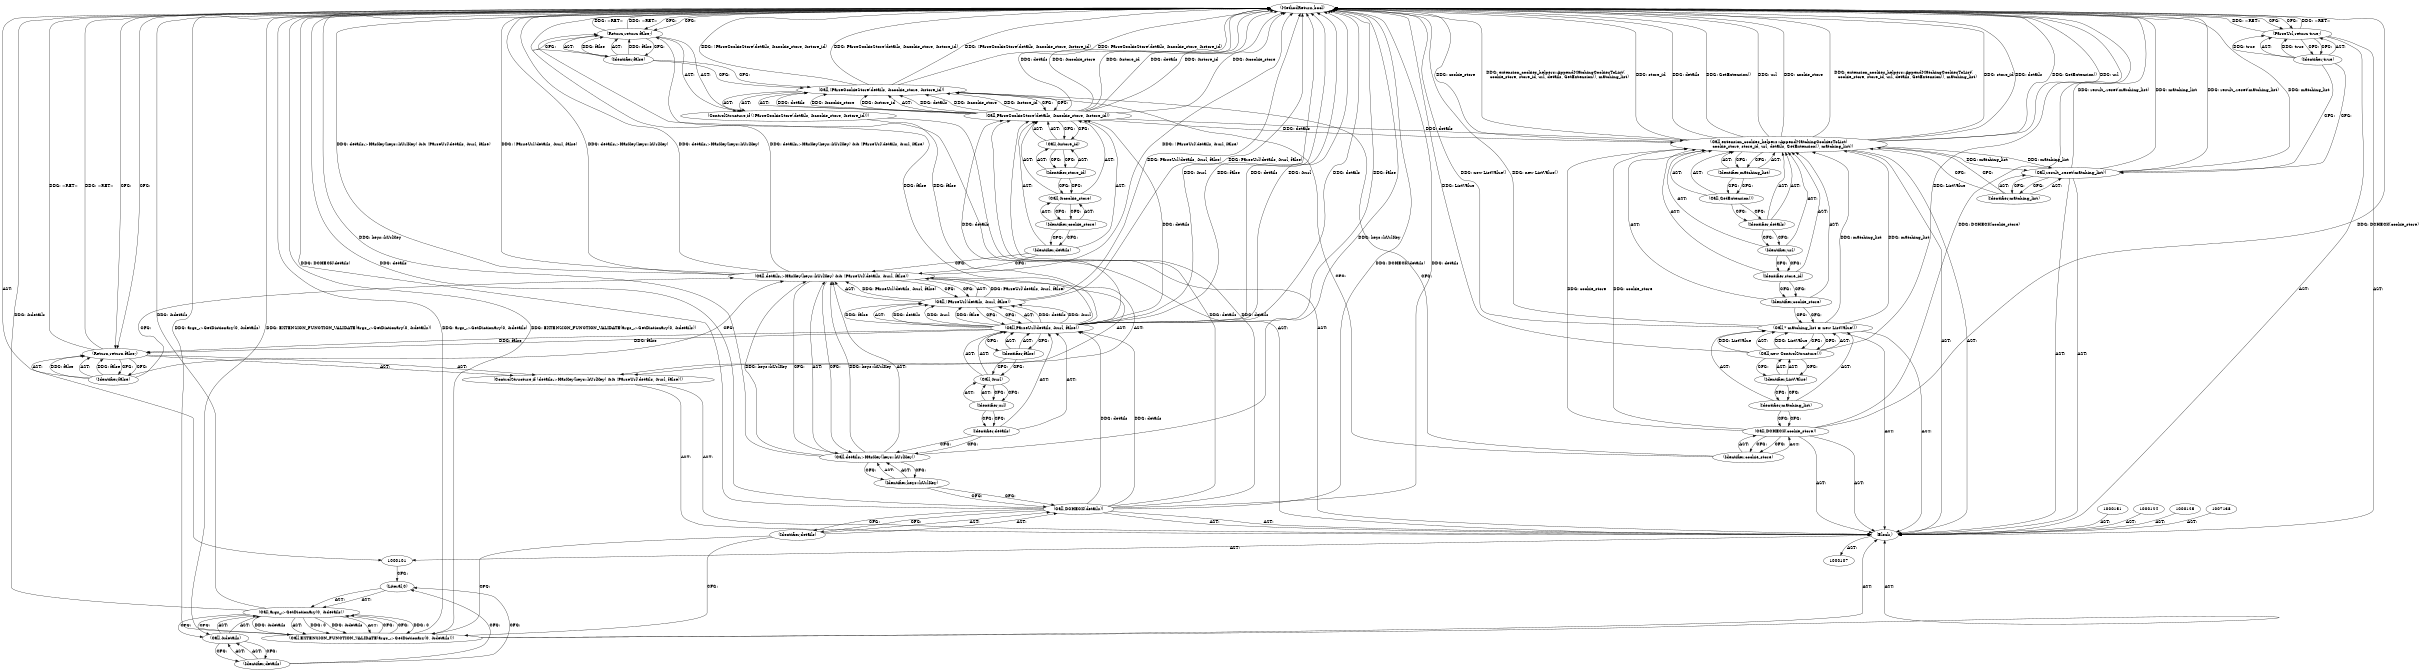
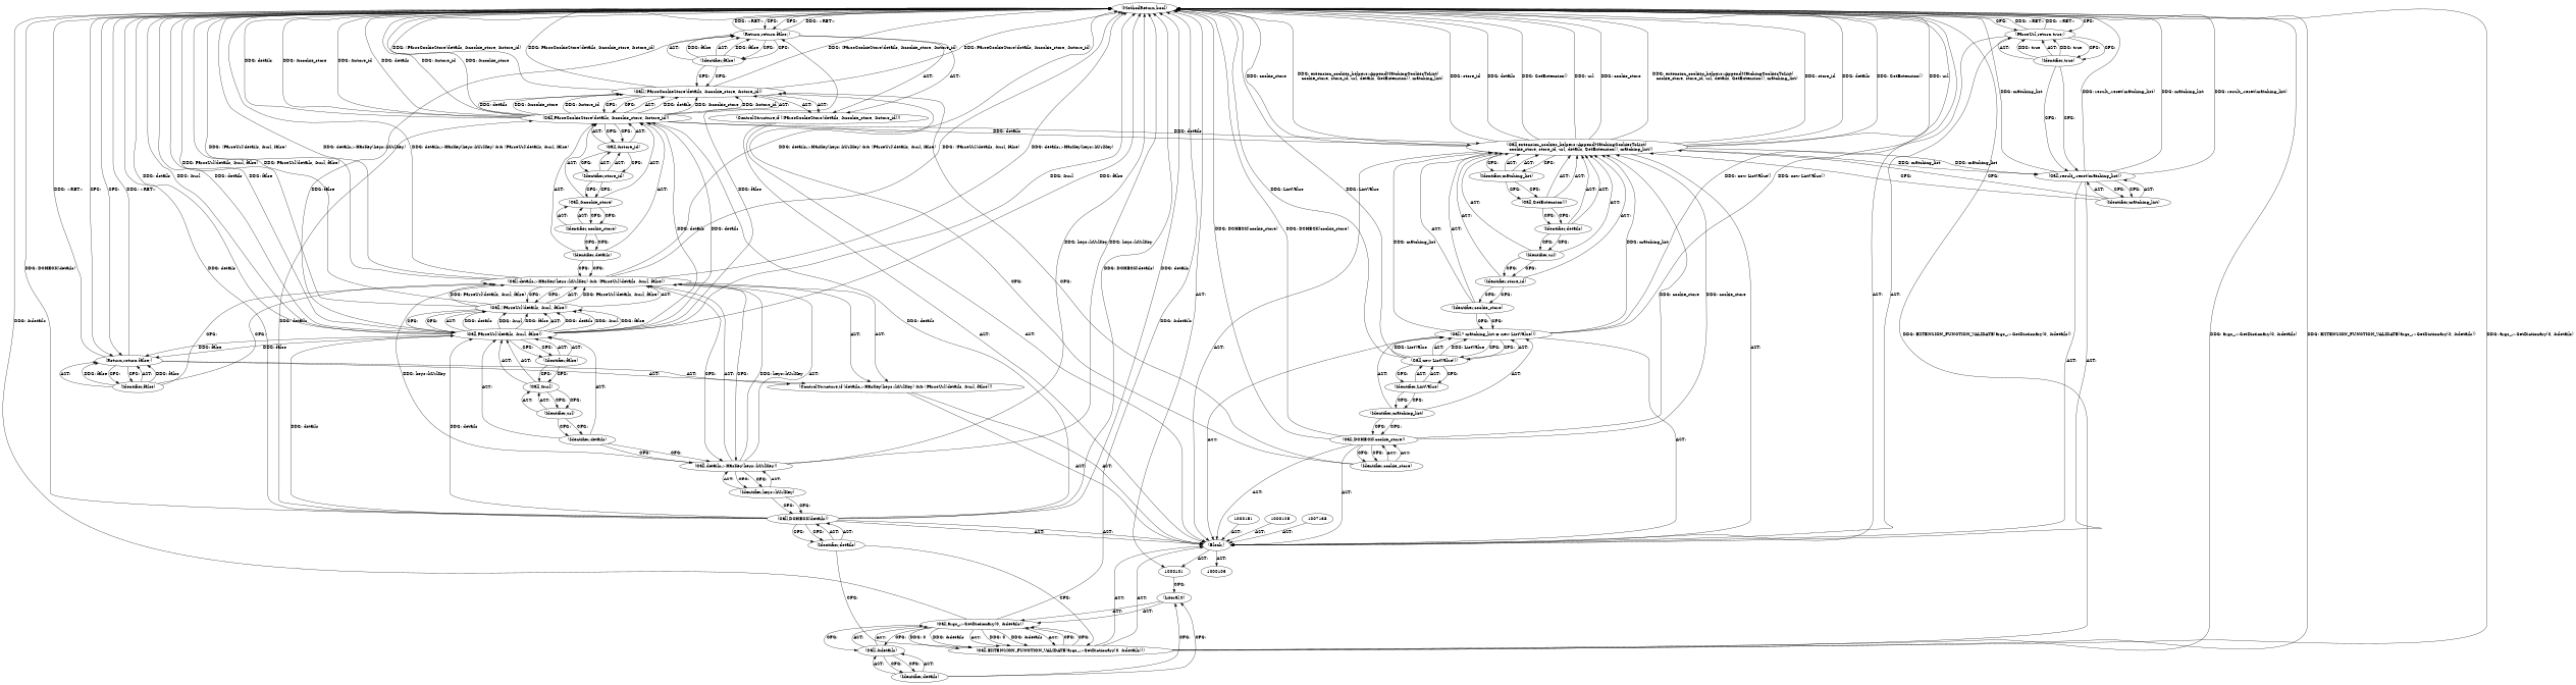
  digraph {
    n1 [label="(MethodReturn,bool)"]
    n2 [label="(Return,return false;)"]
    n3 [label="(ParseUrl,return true;)"]
    n4 [label="(Return,return false;)"]
    1000101
    n6 [label="(ControlStructure,if (!ParseCookieStore(details, &cookie_store, &store_id)))"]
    n7 [label="(Identifier,false)"]
    n8 [label="(Block,)"]
    n9 [label="(Identifier,true)"]
    n10 [label="(ControlStructure,if (details->HasKey(keys::kUrlKey) && !ParseUrl(details, &url, false)))"]
    n11 [label="(Identifier,false)"]
    n12 [label="(Literal,0)"]
-   1000103 [label=1000107]
+   1000103
    n14 [label="(Identifier,details)"]
    n15 [label="(Call,ParseCookieStore(details, &cookie_store, &store_id))"]
    n16 [label="(Call,details->HasKey(keys::kUrlKey) && !ParseUrl(details, &url, false))"]
    n17 [label="(Call,&store_id)"]
    n18 [label="(Call,!ParseCookieStore(details, &cookie_store, &store_id))"]
    n19 [label="(Call,extension_cookies_helpers::AppendMatchingCookiesToList(\n      cookie_store, store_id, url, details, GetExtension(), matching_list))"]
    n20 [label="(Call,details->HasKey(keys::kUrlKey))"]
    n21 [label="(Call,!ParseUrl(details, &url, false))"]
    n22 [label="(Call,&cookie_store)"]
    n23 [label="(Identifier,cookie_store)"]
    n24 [label="(Identifier,store_id)"]
    n25 [label="(Identifier,matching_list)"]
    n26 [label="(Call,result_.reset(matching_list))"]
    n27 [label="(Identifier,cookie_store)"]
    n28 [label="(Call,DCHECK(cookie_store))"]
    n29 [label="(Call,* matching_list = new ListValue())"]
-   n30 [label="(Call,new ControlStructure())"]
+   n30 [label="(Call,new ListValue())"]
    n31 [label="(Identifier,ListValue)"]
    n32 [label="(Identifier,matching_list)"]
    n33 [label="(Call,GetExtension())"]
    n34 [label="(Identifier,matching_list)"]
    n35 [label="(Identifier,store_id)"]
    n36 [label="(Identifier,cookie_store)"]
    n37 [label="(Identifier,url)"]
    n38 [label="(Identifier,details)"]
    n39 [label="(Call,EXTENSION_FUNCTION_VALIDATE(args_->GetDictionary(0, &details)))"]
    n40 [label="(Call,args_->GetDictionary(0, &details))"]
    n41 [label="(Call,&details)"]
    n42 [label="(Identifier,details)"]
    n43 [label="(Call,DCHECK(details))"]
    n44 [label="(Identifier,details)"]
    n45 [label="(Call,ParseUrl(details, &url, false))"]
    n46 [label="(Identifier,false)"]
    n47 [label="(Identifier,keys::kUrlKey)"]
    n48 [label="(Call,&url)"]
    n49 [label="(Identifier,details)"]
    n50 [label="(Identifier,url)"]
    n51 [label=1000151]
-   1000124
    1000125
    n54 [label=1007138]
    n1 -> n2 [label="CFG: "]
    n1 -> n2 [label="CFG: "]
    n1 -> n3 [label="CFG: "]
    n1 -> n3 [label="CFG: "]
    n1 -> n4 [label="CFG: "]
    n1 -> n4 [label="CFG: "]
    n1 -> 1000101 [label="AST: "]
    n2 -> n1 [label="DDG: <RET>"]
    n2 -> n1 [label="DDG: <RET>"]
    n2 -> n6 [label="AST: "]
    n2 -> n6 [label="AST: "]
    n2 -> n7 [label="CFG: "]
    n2 -> n7 [label="CFG: "]
    n3 -> n1 [label="DDG: <RET>"]
    n3 -> n1 [label="DDG: <RET>"]
    n3 -> n8 [label="AST: "]
    n3 -> n8 [label="AST: "]
    n3 -> n9 [label="CFG: "]
    n3 -> n9 [label="CFG: "]
    n4 -> n1 [label="DDG: <RET>"]
    n4 -> n1 [label="DDG: <RET>"]
    n4 -> n10 [label="AST: "]
    n4 -> n10 [label="AST: "]
    n4 -> n11 [label="CFG: "]
    n4 -> n11 [label="CFG: "]
    1000101 -> n12 [label="CFG: "]
    n6 -> n8 [label="AST: "]
    n6 -> n8 [label="AST: "]
    n7 -> n2 [label="AST: "]
    n7 -> n2 [label="DDG: false"]
    n7 -> n2 [label="AST: "]
    n7 -> n2 [label="DDG: false"]
    n7 -> n18 [label="CFG: "]
    n7 -> n18 [label="CFG: "]
    n8 -> 1000101 [label="AST: "]
    n8 -> 1000103 [label="AST: "]
    n9 -> n3 [label="AST: "]
    n9 -> n3 [label="DDG: true"]
    n9 -> n3 [label="AST: "]
    n9 -> n3 [label="DDG: true"]
    n9 -> n26 [label="CFG: "]
    n9 -> n26 [label="CFG: "]
    n10 -> n8 [label="AST: "]
    n10 -> n8 [label="AST: "]
    n11 -> n4 [label="AST: "]
    n11 -> n4 [label="DDG: false"]
    n11 -> n4 [label="AST: "]
    n11 -> n4 [label="DDG: false"]
    n11 -> n16 [label="CFG: "]
    n11 -> n16 [label="CFG: "]
    n12 -> n40 [label="AST: "]
    n12 -> n40 [label="AST: "]
    n14 -> n15 [label="AST: "]
    n14 -> n15 [label="AST: "]
    n14 -> n16 [label="CFG: "]
    n14 -> n16 [label="CFG: "]
    n15 -> n1 [label="DDG: &cookie_store"]
    n15 -> n1 [label="DDG: &store_id"]
    n15 -> n1 [label="DDG: details"]
    n15 -> n1 [label="DDG: &cookie_store"]
    n15 -> n1 [label="DDG: &store_id"]
    n15 -> n1 [label="DDG: details"]
    n15 -> n17 [label="CFG: "]
    n15 -> n17 [label="CFG: "]
    n15 -> n18 [label="AST: "]
    n15 -> n18 [label="DDG: details"]
    n15 -> n18 [label="DDG: &cookie_store"]
    n15 -> n18 [label="DDG: &store_id"]
    n15 -> n18 [label="AST: "]
    n15 -> n18 [label="DDG: details"]
    n15 -> n18 [label="DDG: &cookie_store"]
    n15 -> n18 [label="DDG: &store_id"]
    n15 -> n19 [label="DDG: details"]
    n15 -> n19 [label="DDG: details"]
    n16 -> n1 [label="DDG: details->HasKey(keys::kUrlKey)"]
    n16 -> n1 [label="DDG: details->HasKey(keys::kUrlKey) && !ParseUrl(details, &url, false)"]
    n16 -> n1 [label="DDG: !ParseUrl(details, &url, false)"]
    n16 -> n1 [label="DDG: details->HasKey(keys::kUrlKey)"]
    n16 -> n1 [label="DDG: details->HasKey(keys::kUrlKey) && !ParseUrl(details, &url, false)"]
    n16 -> n1 [label="DDG: !ParseUrl(details, &url, false)"]
    n16 -> n10 [label="AST: "]
    n16 -> n10 [label="AST: "]
    n16 -> n20 [label="CFG: "]
    n16 -> n20 [label="CFG: "]
    n16 -> n21 [label="CFG: "]
    n16 -> n21 [label="CFG: "]
    n17 -> n15 [label="AST: "]
    n17 -> n15 [label="AST: "]
    n17 -> n24 [label="CFG: "]
    n17 -> n24 [label="CFG: "]
    n18 -> n1 [label="DDG: !ParseCookieStore(details, &cookie_store, &store_id)"]
    n18 -> n1 [label="DDG: ParseCookieStore(details, &cookie_store, &store_id)"]
    n18 -> n1 [label="DDG: !ParseCookieStore(details, &cookie_store, &store_id)"]
    n18 -> n1 [label="DDG: ParseCookieStore(details, &cookie_store, &store_id)"]
    n18 -> n6 [label="AST: "]
    n18 -> n6 [label="AST: "]
    n18 -> n15 [label="CFG: "]
    n18 -> n15 [label="CFG: "]
    n19 -> n1 [label="DDG: GetExtension()"]
    n19 -> n1 [label="DDG: url"]
    n19 -> n1 [label="DDG: cookie_store"]
    n19 -> n1 [label="DDG: extension_cookies_helpers::AppendMatchingCookiesToList(\n      cookie_store, store_id, url, details, GetExtension(), matching_list)"]
    n19 -> n1 [label="DDG: store_id"]
    n19 -> n1 [label="DDG: details"]
    n19 -> n1 [label="DDG: GetExtension()"]
    n19 -> n1 [label="DDG: url"]
    n19 -> n1 [label="DDG: cookie_store"]
    n19 -> n1 [label="DDG: extension_cookies_helpers::AppendMatchingCookiesToList(\n      cookie_store, store_id, url, details, GetExtension(), matching_list)"]
    n19 -> n1 [label="DDG: store_id"]
    n19 -> n1 [label="DDG: details"]
    n19 -> n8 [label="AST: "]
    n19 -> n8 [label="AST: "]
    n19 -> n25 [label="CFG: "]
    n19 -> n25 [label="CFG: "]
    n19 -> n26 [label="DDG: matching_list"]
    n19 -> n26 [label="DDG: matching_list"]
    n20 -> n1 [label="DDG: keys::kUrlKey"]
    n20 -> n1 [label="DDG: keys::kUrlKey"]
    n20 -> n16 [label="AST: "]
    n20 -> n16 [label="DDG: keys::kUrlKey"]
    n20 -> n16 [label="AST: "]
    n20 -> n16 [label="DDG: keys::kUrlKey"]
    n20 -> n47 [label="CFG: "]
    n20 -> n47 [label="CFG: "]
    n21 -> n1 [label="DDG: ParseUrl(details, &url, false)"]
    n21 -> n1 [label="DDG: ParseUrl(details, &url, false)"]
    n21 -> n16 [label="AST: "]
    n21 -> n16 [label="DDG: ParseUrl(details, &url, false)"]
    n21 -> n16 [label="AST: "]
    n21 -> n16 [label="DDG: ParseUrl(details, &url, false)"]
    n21 -> n45 [label="CFG: "]
    n21 -> n45 [label="CFG: "]
    n22 -> n15 [label="AST: "]
    n22 -> n15 [label="AST: "]
    n22 -> n23 [label="CFG: "]
    n22 -> n23 [label="CFG: "]
    n23 -> n14 [label="CFG: "]
    n23 -> n14 [label="CFG: "]
    n23 -> n22 [label="AST: "]
    n23 -> n22 [label="AST: "]
    n24 -> n17 [label="AST: "]
    n24 -> n17 [label="AST: "]
    n24 -> n22 [label="CFG: "]
    n24 -> n22 [label="CFG: "]
    n25 -> n19 [label="AST: "]
    n25 -> n19 [label="AST: "]
    n25 -> n33 [label="CFG: "]
    n25 -> n33 [label="CFG: "]
    n26 -> n1 [label="DDG: result_.reset(matching_list)"]
    n26 -> n1 [label="DDG: matching_list"]
    n26 -> n1 [label="DDG: result_.reset(matching_list)"]
    n26 -> n1 [label="DDG: matching_list"]
    n26 -> n8 [label="AST: "]
    n26 -> n8 [label="AST: "]
    n26 -> n34 [label="CFG: "]
    n26 -> n34 [label="CFG: "]
    n27 -> n18 [label="CFG: "]
    n27 -> n18 [label="CFG: "]
    n27 -> n28 [label="AST: "]
    n27 -> n28 [label="AST: "]
    n28 -> n1 [label="DDG: DCHECK(cookie_store)"]
    n28 -> n1 [label="DDG: DCHECK(cookie_store)"]
    n28 -> n8 [label="AST: "]
    n28 -> n8 [label="AST: "]
    n28 -> n19 [label="DDG: cookie_store"]
    n28 -> n19 [label="DDG: cookie_store"]
    n28 -> n27 [label="CFG: "]
    n28 -> n27 [label="CFG: "]
    n29 -> n1 [label="DDG: new ListValue()"]
    n29 -> n1 [label="DDG: new ListValue()"]
    n29 -> n8 [label="AST: "]
    n29 -> n8 [label="AST: "]
    n29 -> n19 [label="DDG: matching_list"]
    n29 -> n19 [label="DDG: matching_list"]
    n29 -> n30 [label="CFG: "]
    n29 -> n30 [label="CFG: "]
    n30 -> n1 [label="DDG: ListValue"]
    n30 -> n1 [label="DDG: ListValue"]
    n30 -> n29 [label="AST: "]
    n30 -> n29 [label="DDG: ListValue"]
    n30 -> n29 [label="AST: "]
    n30 -> n29 [label="DDG: ListValue"]
    n30 -> n31 [label="CFG: "]
    n30 -> n31 [label="CFG: "]
    n31 -> n30 [label="AST: "]
    n31 -> n30 [label="AST: "]
    n31 -> n32 [label="CFG: "]
    n31 -> n32 [label="CFG: "]
    n32 -> n28 [label="CFG: "]
    n32 -> n28 [label="CFG: "]
    n32 -> n29 [label="AST: "]
    n32 -> n29 [label="AST: "]
    n33 -> n19 [label="AST: "]
    n33 -> n19 [label="AST: "]
    n33 -> n38 [label="CFG: "]
    n33 -> n38 [label="CFG: "]
    n34 -> n19 [label="CFG: "]
    n34 -> n19 [label="CFG: "]
    n34 -> n26 [label="AST: "]
    n34 -> n26 [label="AST: "]
    n35 -> n19 [label="AST: "]
    n35 -> n19 [label="AST: "]
    n35 -> n36 [label="CFG: "]
    n35 -> n36 [label="CFG: "]
    n36 -> n19 [label="AST: "]
    n36 -> n19 [label="AST: "]
    n36 -> n29 [label="CFG: "]
    n36 -> n29 [label="CFG: "]
    n37 -> n19 [label="AST: "]
    n37 -> n19 [label="AST: "]
    n37 -> n35 [label="CFG: "]
    n37 -> n35 [label="CFG: "]
    n38 -> n19 [label="AST: "]
    n38 -> n19 [label="AST: "]
    n38 -> n37 [label="CFG: "]
    n38 -> n37 [label="CFG: "]
    n39 -> n1 [label="DDG: EXTENSION_FUNCTION_VALIDATE(args_->GetDictionary(0, &details))"]
    n39 -> n1 [label="DDG: args_->GetDictionary(0, &details)"]
    n39 -> n1 [label="DDG: EXTENSION_FUNCTION_VALIDATE(args_->GetDictionary(0, &details))"]
    n39 -> n1 [label="DDG: args_->GetDictionary(0, &details)"]
    n39 -> n8 [label="AST: "]
    n39 -> n8 [label="AST: "]
    n39 -> n40 [label="CFG: "]
    n39 -> n40 [label="CFG: "]
    n40 -> n1 [label="DDG: &details"]
    n40 -> n1 [label="DDG: &details"]
    n40 -> n39 [label="AST: "]
    n40 -> n39 [label="DDG: 0"]
    n40 -> n39 [label="DDG: &details"]
    n40 -> n39 [label="AST: "]
    n40 -> n39 [label="DDG: 0"]
    n40 -> n39 [label="DDG: &details"]
    n40 -> n41 [label="CFG: "]
    n40 -> n41 [label="CFG: "]
    n41 -> n40 [label="AST: "]
    n41 -> n40 [label="AST: "]
    n41 -> n42 [label="CFG: "]
    n41 -> n42 [label="CFG: "]
    n42 -> n12 [label="CFG: "]
    n42 -> n12 [label="CFG: "]
    n42 -> n41 [label="AST: "]
    n42 -> n41 [label="AST: "]
    n43 -> n1 [label="DDG: DCHECK(details)"]
    n43 -> n1 [label="DDG: details"]
    n43 -> n1 [label="DDG: DCHECK(details)"]
    n43 -> n1 [label="DDG: details"]
    n43 -> n8 [label="AST: "]
    n43 -> n8 [label="AST: "]
    n43 -> n15 [label="DDG: details"]
    n43 -> n15 [label="DDG: details"]
    n43 -> n44 [label="CFG: "]
    n43 -> n44 [label="CFG: "]
    n43 -> n45 [label="DDG: details"]
    n43 -> n45 [label="DDG: details"]
    n44 -> n39 [label="CFG: "]
    n44 -> n39 [label="CFG: "]
    n44 -> n43 [label="AST: "]
    n44 -> n43 [label="AST: "]
    n45 -> n1 [label="DDG: details"]
    n45 -> n1 [label="DDG: &url"]
    n45 -> n1 [label="DDG: false"]
    n45 -> n1 [label="DDG: details"]
    n45 -> n1 [label="DDG: &url"]
    n45 -> n1 [label="DDG: false"]
    n45 -> n2 [label="DDG: false"]
    n45 -> n2 [label="DDG: false"]
    n45 -> n4 [label="DDG: false"]
    n45 -> n4 [label="DDG: false"]
    n45 -> n15 [label="DDG: details"]
    n45 -> n15 [label="DDG: details"]
    n45 -> n21 [label="AST: "]
    n45 -> n21 [label="DDG: details"]
    n45 -> n21 [label="DDG: &url"]
    n45 -> n21 [label="DDG: false"]
    n45 -> n21 [label="AST: "]
    n45 -> n21 [label="DDG: details"]
    n45 -> n21 [label="DDG: &url"]
    n45 -> n21 [label="DDG: false"]
    n45 -> n46 [label="CFG: "]
    n45 -> n46 [label="CFG: "]
    n46 -> n45 [label="AST: "]
    n46 -> n45 [label="AST: "]
    n46 -> n48 [label="CFG: "]
    n46 -> n48 [label="CFG: "]
    n47 -> n20 [label="AST: "]
    n47 -> n20 [label="AST: "]
    n47 -> n43 [label="CFG: "]
    n47 -> n43 [label="CFG: "]
    n48 -> n45 [label="AST: "]
    n48 -> n45 [label="AST: "]
    n48 -> n50 [label="CFG: "]
    n48 -> n50 [label="CFG: "]
    n49 -> n20 [label="CFG: "]
    n49 -> n20 [label="CFG: "]
    n49 -> n45 [label="AST: "]
    n49 -> n45 [label="AST: "]
    n50 -> n48 [label="AST: "]
    n50 -> n48 [label="AST: "]
    n50 -> n49 [label="CFG: "]
    n50 -> n49 [label="CFG: "]
    n51 -> n8 [label="AST: "]
-   1000124 -> n8 [label="AST: "]
    1000125 -> n8 [label="AST: "]
    n54 -> n8 [label="AST: "]
  }
